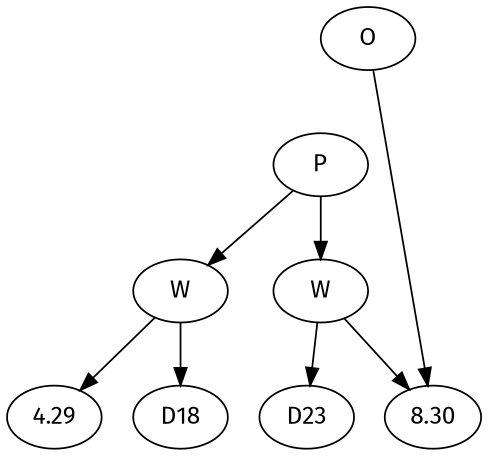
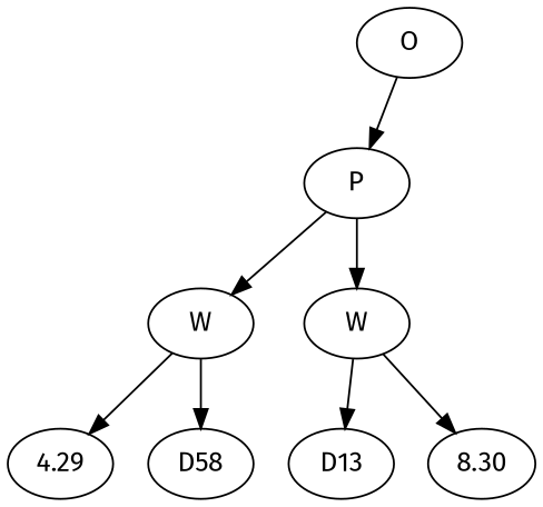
  digraph {
    fontname="Fira Sans"
    node [fontname="Fira Sans"]
    edge [fontname="Fira Sans"]
    n1 [label=O]
    n2 [label=P]
    n3 [label=W]
    n4 [label=W]
    n5 [label=4.29]
-   n6 [label=D18]
+   n6 [label=D58]
    n7 [label=8.30]
-   n8 [label=D23]
-   n1 -> n7
+   n8 [label=D13]
+   n1 -> n2
    n2 -> n3
    n2 -> n4
    n3 -> n5
    n3 -> n6
    n4 -> n7
    n4 -> n8
  }
